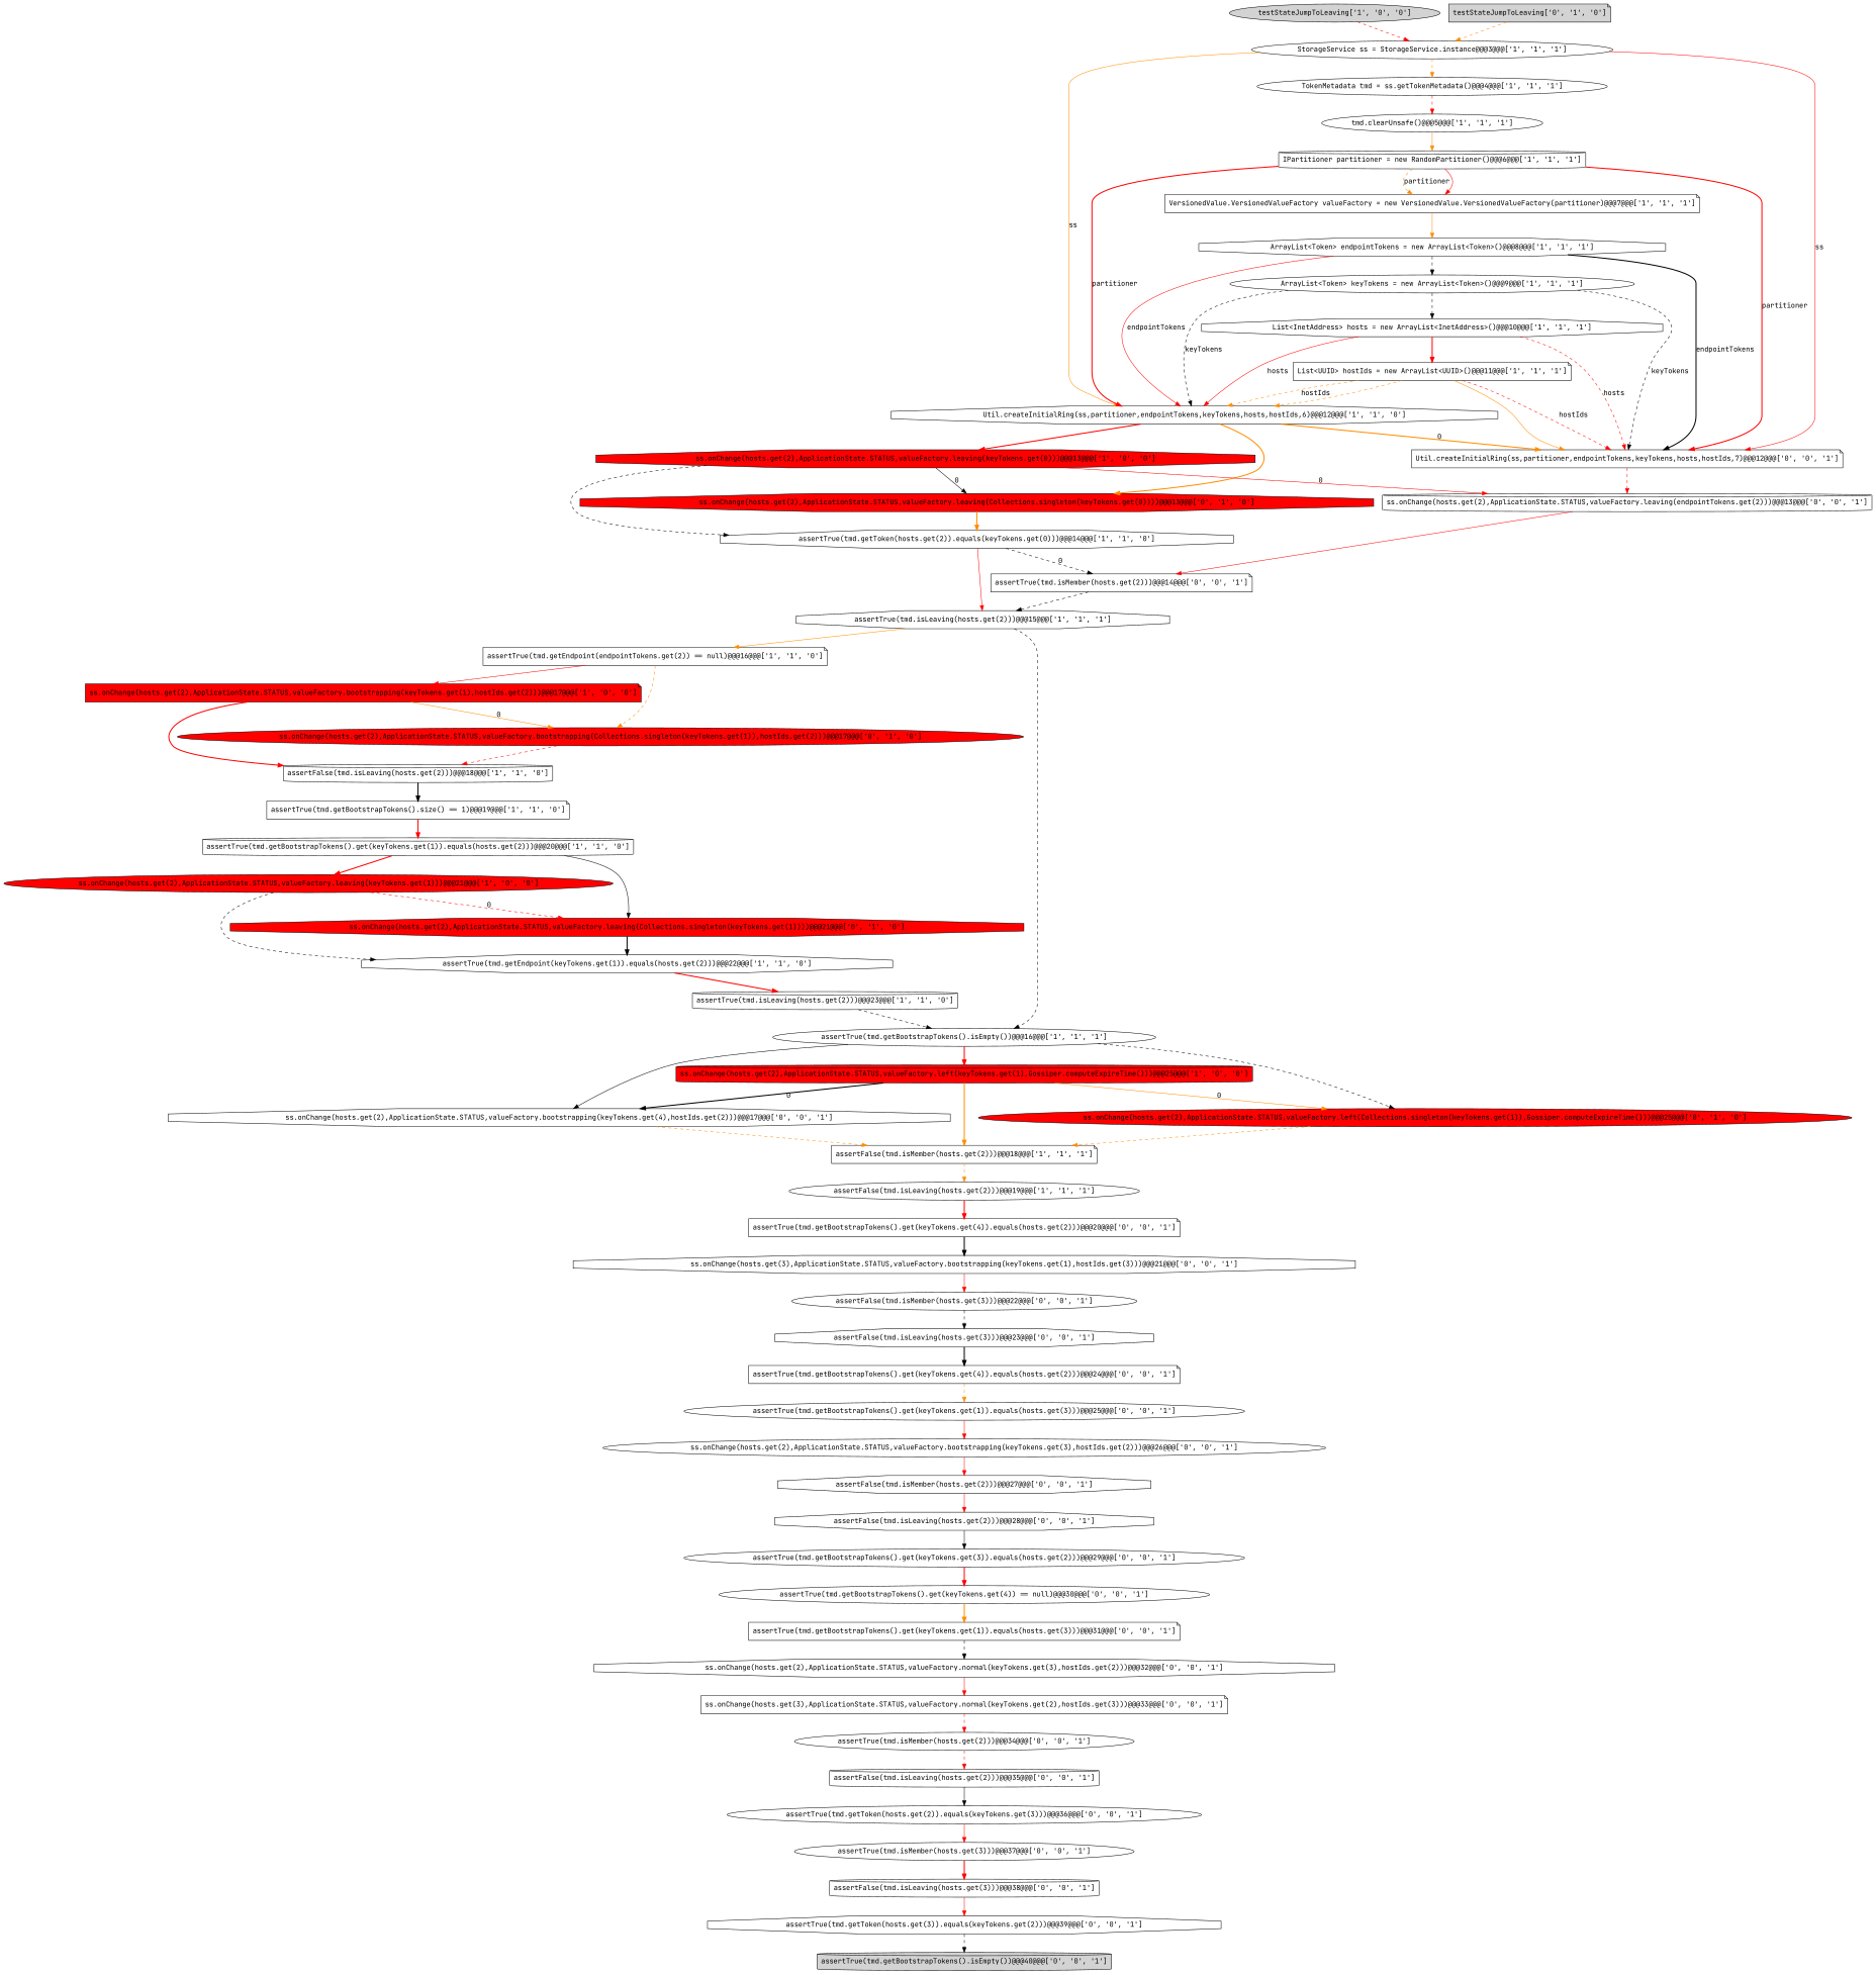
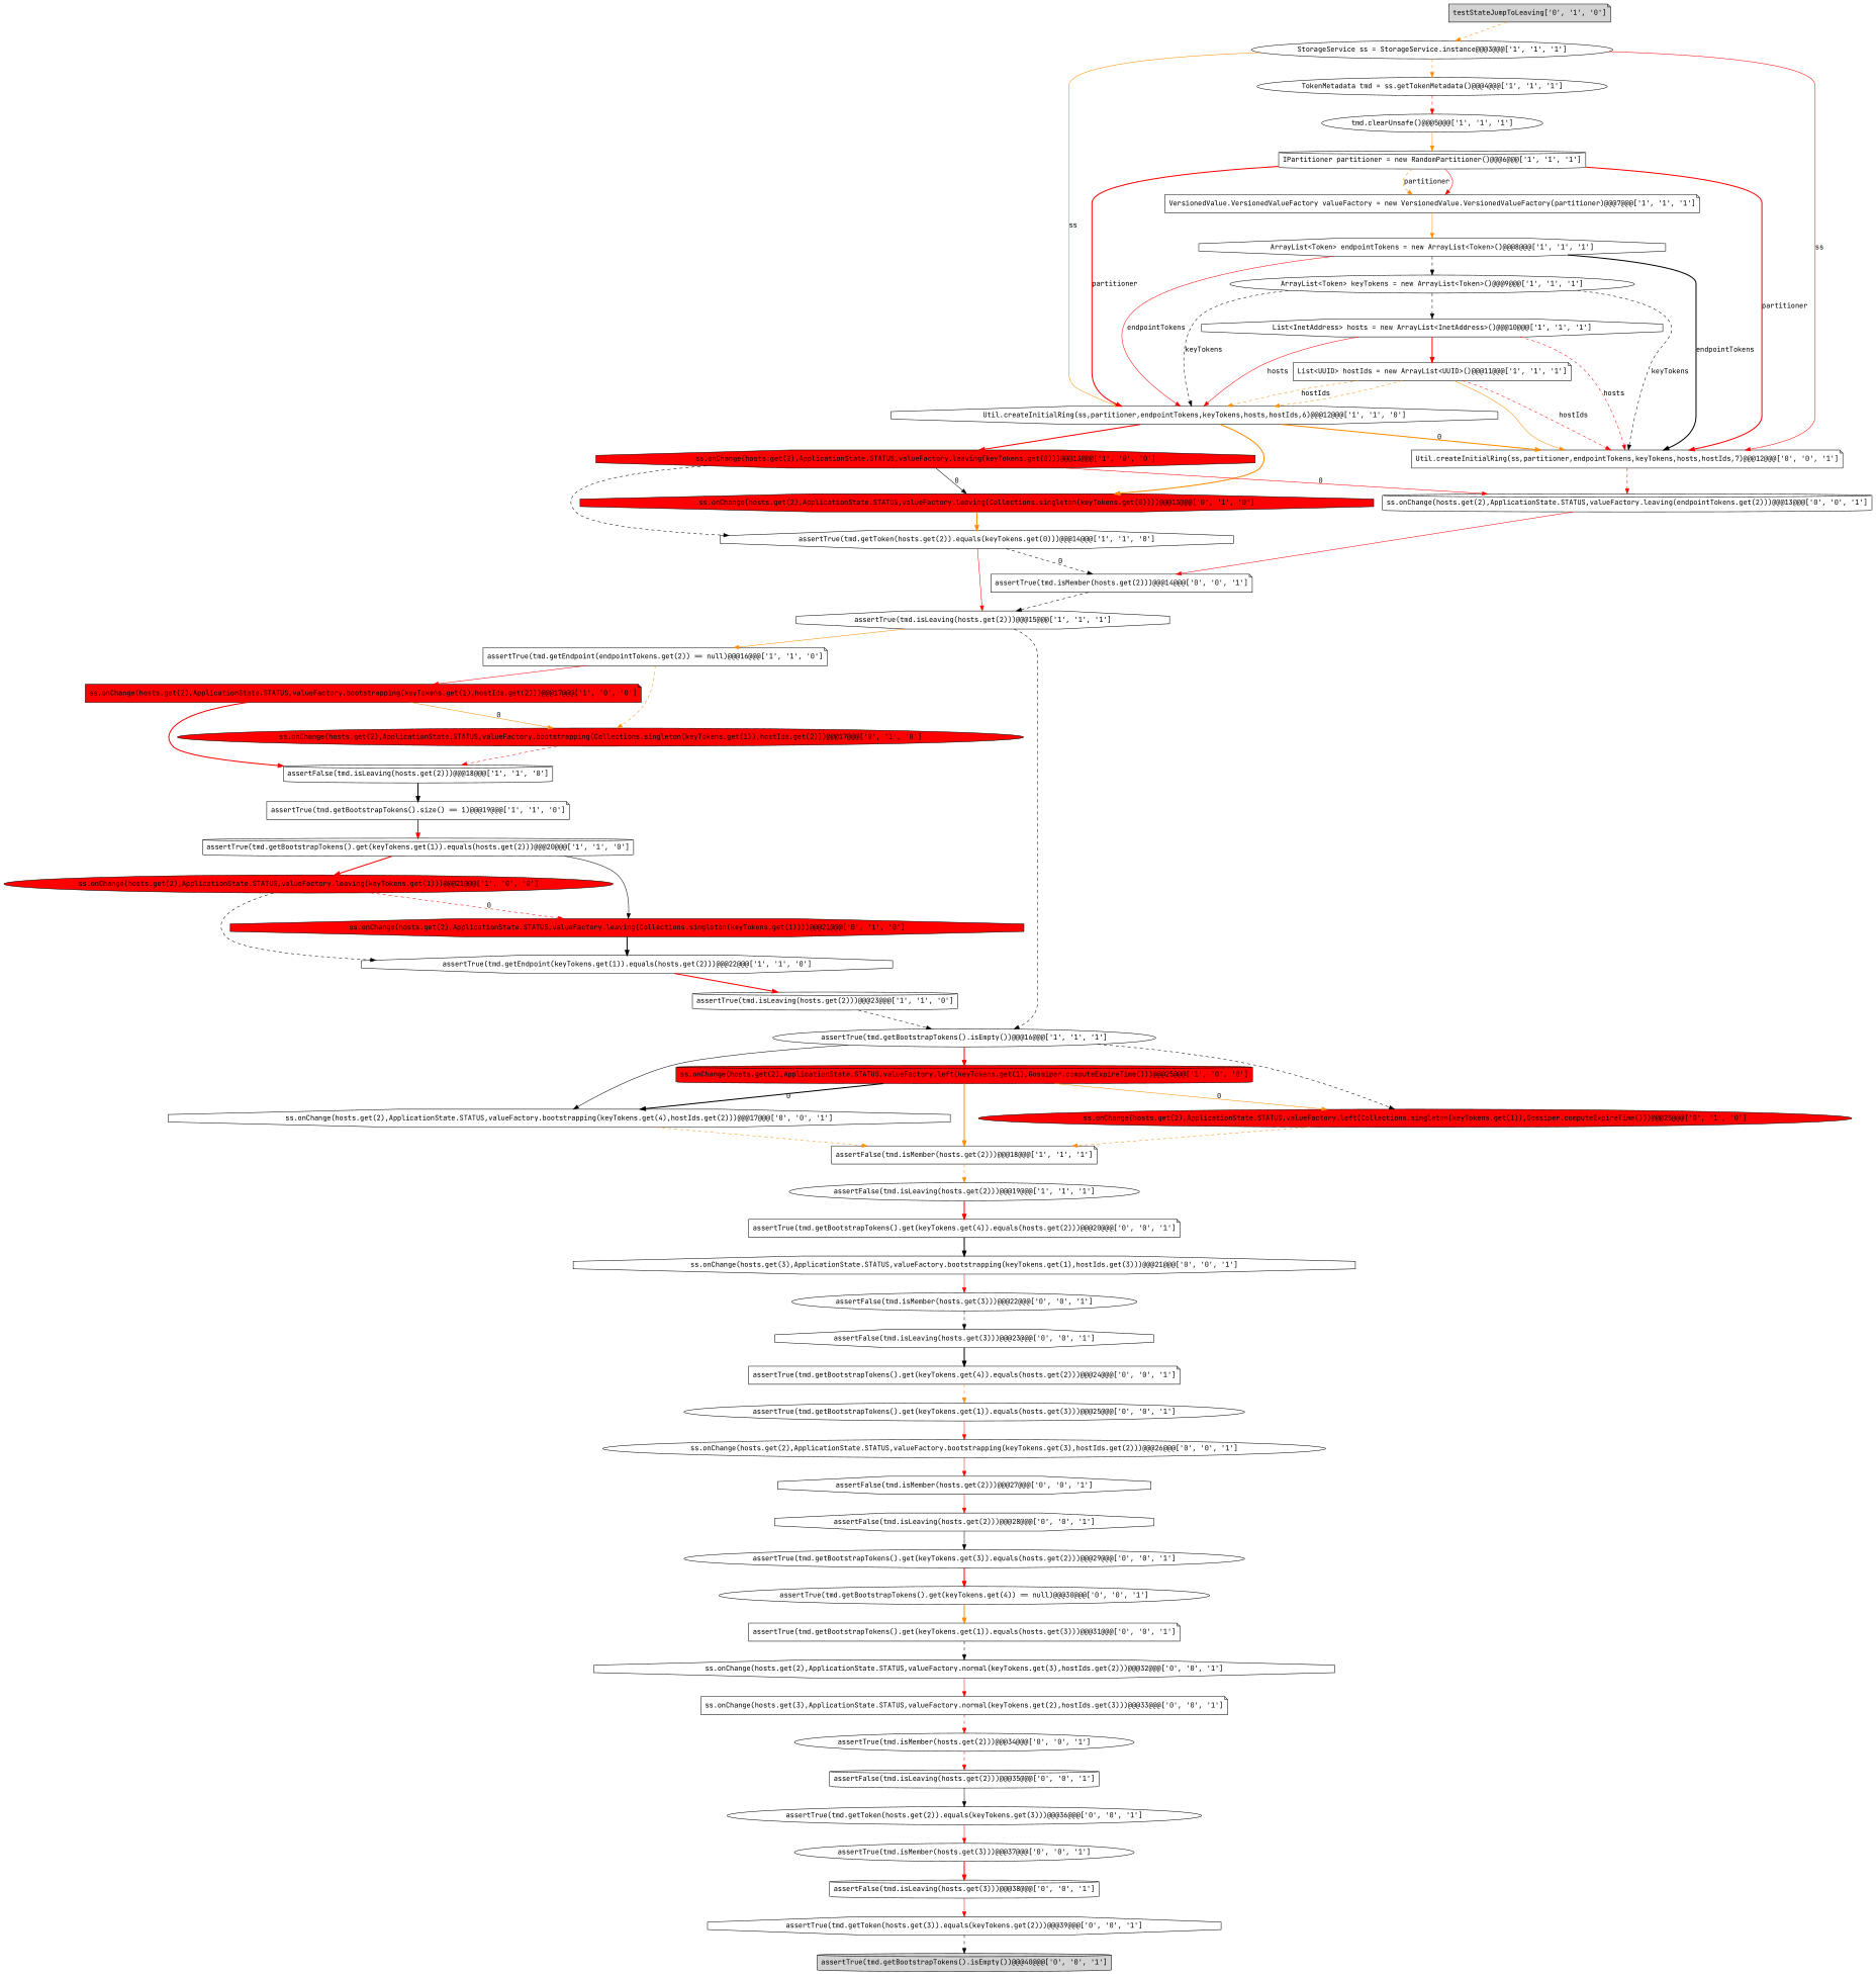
  digraph {
    fontname="JetBrains Mono"
    node [fillcolor=white fontname="JetBrains Mono" shape=ellipse style=filled]
    edge [color=red fontname="JetBrains Mono" style=dashed]
    n1 [label="assertTrue(tmd.getBootstrapTokens().get(keyTokens.get(4)) == null)@@@30@@@['0', '0', '1']"]
    n2 [label="assertTrue(tmd.getBootstrapTokens().get(keyTokens.get(1)).equals(hosts.get(3)))@@@31@@@['0', '0', '1']" shape=note]
    n3 [label="ss.onChange(hosts.get(2),ApplicationState.STATUS,valueFactory.normal(keyTokens.get(3),hostIds.get(2)))@@@32@@@['0', '0', '1']" shape=octagon]
    n4 [fillcolor=red label="ss.onChange(hosts.get(2),ApplicationState.STATUS,valueFactory.leaving(keyTokens.get(1)))@@@21@@@['1', '0', '0']"]
    n5 [label="assertTrue(tmd.getEndpoint(keyTokens.get(1)).equals(hosts.get(2)))@@@22@@@['1', '1', '0']" shape=octagon]
    n6 [fillcolor=red label="ss.onChange(hosts.get(2),ApplicationState.STATUS,valueFactory.leaving(Collections.singleton(keyTokens.get(1))))@@@21@@@['0', '1', '0']" shape=octagon]
    n7 [label="assertTrue(tmd.isLeaving(hosts.get(2)))@@@23@@@['1', '1', '0']" shape=cylinder]
    n8 [label="assertTrue(tmd.getBootstrapTokens().isEmpty())@@@16@@@['1', '1', '1']"]
    n9 [label="assertTrue(tmd.getToken(hosts.get(3)).equals(keyTokens.get(2)))@@@39@@@['0', '0', '1']" shape=octagon]
    n10 [fillcolor=lightgray label="assertTrue(tmd.getBootstrapTokens().isEmpty())@@@40@@@['0', '0', '1']" shape=cylinder]
-   n11 [fillcolor=lightgray label="testStateJumpToLeaving['1', '0', '0']"]
    n12 [label="StorageService ss = StorageService.instance@@@3@@@['1', '1', '1']"]
    n13 [label="Util.createInitialRing(ss,partitioner,endpointTokens,keyTokens,hosts,hostIds,6)@@@12@@@['1', '1', '0']" shape=octagon]
    n14 [label="Util.createInitialRing(ss,partitioner,endpointTokens,keyTokens,hosts,hostIds,7)@@@12@@@['0', '0', '1']" shape=note]
    n15 [label="TokenMetadata tmd = ss.getTokenMetadata()@@@4@@@['1', '1', '1']"]
    n16 [label="assertTrue(tmd.isMember(hosts.get(3)))@@@37@@@['0', '0', '1']"]
    n17 [label="assertFalse(tmd.isLeaving(hosts.get(3)))@@@38@@@['0', '0', '1']" shape=cylinder]
    n18 [label="assertTrue(tmd.isMember(hosts.get(2)))@@@34@@@['0', '0', '1']"]
    n19 [label="assertFalse(tmd.isLeaving(hosts.get(2)))@@@35@@@['0', '0', '1']" shape=cylinder]
    n20 [label="assertTrue(tmd.getToken(hosts.get(2)).equals(keyTokens.get(3)))@@@36@@@['0', '0', '1']"]
    n21 [fillcolor=red label="ss.onChange(hosts.get(2),ApplicationState.STATUS,valueFactory.leaving(keyTokens.get(0)))@@@13@@@['1', '0', '0']" shape=octagon]
    n22 [fillcolor=red label="ss.onChange(hosts.get(2),ApplicationState.STATUS,valueFactory.leaving(Collections.singleton(keyTokens.get(0))))@@@13@@@['0', '1', '0']" shape=octagon]
    n23 [label="ss.onChange(hosts.get(2),ApplicationState.STATUS,valueFactory.leaving(endpointTokens.get(2)))@@@13@@@['0', '0', '1']" shape=cylinder]
    n24 [label="tmd.clearUnsafe()@@@5@@@['1', '1', '1']"]
    n25 [label="assertTrue(tmd.getToken(hosts.get(2)).equals(keyTokens.get(0)))@@@14@@@['1', '1', '0']" shape=octagon]
    n26 [label="ss.onChange(hosts.get(3),ApplicationState.STATUS,valueFactory.normal(keyTokens.get(2),hostIds.get(3)))@@@33@@@['0', '0', '1']" shape=note]
    n27 [label="assertTrue(tmd.getBootstrapTokens().get(keyTokens.get(4)).equals(hosts.get(2)))@@@20@@@['0', '0', '1']" shape=note]
    n28 [label="ss.onChange(hosts.get(3),ApplicationState.STATUS,valueFactory.bootstrapping(keyTokens.get(1),hostIds.get(3)))@@@21@@@['0', '0', '1']" shape=octagon]
    n29 [label="assertFalse(tmd.isMember(hosts.get(3)))@@@22@@@['0', '0', '1']"]
    n30 [label="assertFalse(tmd.isLeaving(hosts.get(2)))@@@18@@@['1', '1', '0']" shape=cylinder]
    n31 [label="assertTrue(tmd.getBootstrapTokens().size() == 1)@@@19@@@['1', '1', '0']" shape=note]
    n32 [label="assertTrue(tmd.getBootstrapTokens().get(keyTokens.get(1)).equals(hosts.get(2)))@@@20@@@['1', '1', '0']" shape=cylinder]
    n33 [label="IPartitioner partitioner = new RandomPartitioner()@@@6@@@['1', '1', '1']" shape=cylinder]
    n34 [label="VersionedValue.VersionedValueFactory valueFactory = new VersionedValue.VersionedValueFactory(partitioner)@@@7@@@['1', '1', '1']" shape=note]
    n35 [label="assertFalse(tmd.isLeaving(hosts.get(2)))@@@28@@@['0', '0', '1']" shape=octagon]
    n36 [label="assertTrue(tmd.getBootstrapTokens().get(keyTokens.get(3)).equals(hosts.get(2)))@@@29@@@['0', '0', '1']"]
    n37 [fillcolor=red label="ss.onChange(hosts.get(2),ApplicationState.STATUS,valueFactory.left(keyTokens.get(1),Gossiper.computeExpireTime()))@@@25@@@['1', '0', '0']" shape=cylinder]
    n38 [fillcolor=red label="ss.onChange(hosts.get(2),ApplicationState.STATUS,valueFactory.left(Collections.singleton(keyTokens.get(1)),Gossiper.computeExpireTime()))@@@25@@@['0', '1', '0']"]
    n39 [label="ss.onChange(hosts.get(2),ApplicationState.STATUS,valueFactory.bootstrapping(keyTokens.get(4),hostIds.get(2)))@@@17@@@['0', '0', '1']" shape=octagon]
    n40 [label="assertFalse(tmd.isMember(hosts.get(2)))@@@18@@@['1', '1', '1']" shape=note]
    n41 [label="assertFalse(tmd.isLeaving(hosts.get(2)))@@@19@@@['1', '1', '1']"]
    n42 [label="assertFalse(tmd.isLeaving(hosts.get(3)))@@@23@@@['0', '0', '1']" shape=octagon]
    n43 [label="assertTrue(tmd.getBootstrapTokens().get(keyTokens.get(4)).equals(hosts.get(2)))@@@24@@@['0', '0', '1']" shape=note]
    n44 [label="ArrayList<Token> keyTokens = new ArrayList<Token>()@@@9@@@['1', '1', '1']"]
    n45 [label="List<InetAddress> hosts = new ArrayList<InetAddress>()@@@10@@@['1', '1', '1']" shape=octagon]
    n46 [label="List<UUID> hostIds = new ArrayList<UUID>()@@@11@@@['1', '1', '1']" shape=note]
    n47 [label="assertTrue(tmd.isMember(hosts.get(2)))@@@14@@@['0', '0', '1']" shape=note]
    n48 [label="assertTrue(tmd.getBootstrapTokens().get(keyTokens.get(1)).equals(hosts.get(3)))@@@25@@@['0', '0', '1']"]
    n49 [label="ss.onChange(hosts.get(2),ApplicationState.STATUS,valueFactory.bootstrapping(keyTokens.get(3),hostIds.get(2)))@@@26@@@['0', '0', '1']"]
    n50 [label="assertFalse(tmd.isMember(hosts.get(2)))@@@27@@@['0', '0', '1']" shape=octagon]
    n51 [label="ArrayList<Token> endpointTokens = new ArrayList<Token>()@@@8@@@['1', '1', '1']" shape=octagon]
    n52 [label="assertTrue(tmd.isLeaving(hosts.get(2)))@@@15@@@['1', '1', '1']" shape=octagon]
    n53 [label="assertTrue(tmd.getEndpoint(endpointTokens.get(2)) == null)@@@16@@@['1', '1', '0']" shape=note]
    n54 [fillcolor=red label="ss.onChange(hosts.get(2),ApplicationState.STATUS,valueFactory.bootstrapping(keyTokens.get(1),hostIds.get(2)))@@@17@@@['1', '0', '0']" shape=note]
    n55 [fillcolor=red label="ss.onChange(hosts.get(2),ApplicationState.STATUS,valueFactory.bootstrapping(Collections.singleton(keyTokens.get(1)),hostIds.get(2)))@@@17@@@['0', '1', '0']"]
    n56 [fillcolor=lightgray label="testStateJumpToLeaving['0', '1', '0']" shape=note]
    n1 -> n2 [color=darkorange style=bold]
    n2 -> n3 [color=black]
    n3 -> n26 [style=solid]
    n4 -> n5 [color=black]
    n4 -> n6 [label=0]
    n5 -> n7 [style=bold]
    n6 -> n5 [color=black style=bold]
    n7 -> n8 [color=black]
    n8 -> n37 [style=bold]
    n8 -> n38 [color=black]
    n8 -> n39 [color=black style=solid]
    n9 -> n10 [color=black]
-   n11 -> n12
    n12 -> n13 [color=darkorange label=ss style=solid]
    n12 -> n14 [label=ss style=solid]
    n12 -> n15 [color=darkorange]
    n13 -> n14 [color=darkorange label=0 style=bold]
    n13 -> n21 [style=bold]
    n13 -> n22 [color=darkorange style=bold]
    n14 -> n23
    n15 -> n24
    n16 -> n17 [style=bold]
    n17 -> n9 [style=solid]
    n18 -> n19
    n19 -> n20 [color=black style=solid]
    n20 -> n16 [style=solid]
    n21 -> n22 [color=black label=0 style=solid]
    n21 -> n23 [label=0 style=solid]
    n21 -> n25 [color=black]
    n22 -> n25 [color=darkorange style=bold]
    n23 -> n47 [style=solid]
    n24 -> n33 [color=darkorange style=solid]
    n25 -> n47 [color=black label=0]
    n25 -> n52 [style=solid]
    n26 -> n18
    n27 -> n28 [color=black style=bold]
    n28 -> n29 [style=solid]
    n29 -> n42 [color=black]
    n30 -> n31 [color=black style=bold]
    n31 -> n32 [style=bold]
    n32 -> n4 [style=bold]
    n32 -> n6 [color=black style=solid]
    n33 -> n13 [label=partitioner style=bold]
    n33 -> n14 [label=partitioner style=bold]
    n33 -> n34 [style=solid]
    n33 -> n34 [color=darkorange label=partitioner]
    n34 -> n51 [color=darkorange style=solid]
    n35 -> n36 [color=black style=solid]
    n36 -> n1 [style=bold]
    n37 -> n38 [color=darkorange label=0 style=solid]
    n37 -> n39 [color=black label=0 style=bold]
    n37 -> n40 [color=darkorange style=bold]
    n38 -> n40 [color=darkorange]
    n39 -> n40 [color=darkorange]
    n40 -> n41 [color=darkorange]
    n41 -> n27 [style=bold]
    n42 -> n43 [color=black style=bold]
    n43 -> n48 [color=darkorange]
    n44 -> n13 [color=black label=keyTokens]
    n44 -> n14 [color=black label=keyTokens]
    n44 -> n45 [color=black]
    n45 -> n13 [label=hosts style=solid]
    n45 -> n14 [label=hosts]
    n45 -> n46 [style=bold]
    n46 -> n13 [color=darkorange]
    n46 -> n13 [color=darkorange label=hostIds]
    n46 -> n14 [color=darkorange style=solid]
    n46 -> n14 [label=hostIds]
    n47 -> n52 [color=black]
    n48 -> n49 [style=solid]
    n49 -> n50 [style=solid]
    n50 -> n35 [style=solid]
    n51 -> n13 [label=endpointTokens style=solid]
    n51 -> n14 [color=black label=endpointTokens style=bold]
    n51 -> n44 [color=black]
    n52 -> n8 [color=black]
    n52 -> n53 [color=darkorange style=solid]
    n53 -> n54 [style=solid]
    n53 -> n55 [color=darkorange]
    n54 -> n30 [style=bold]
    n54 -> n55 [color=darkorange label=0 style=solid]
    n55 -> n30
    n56 -> n12 [color=darkorange]
  }
